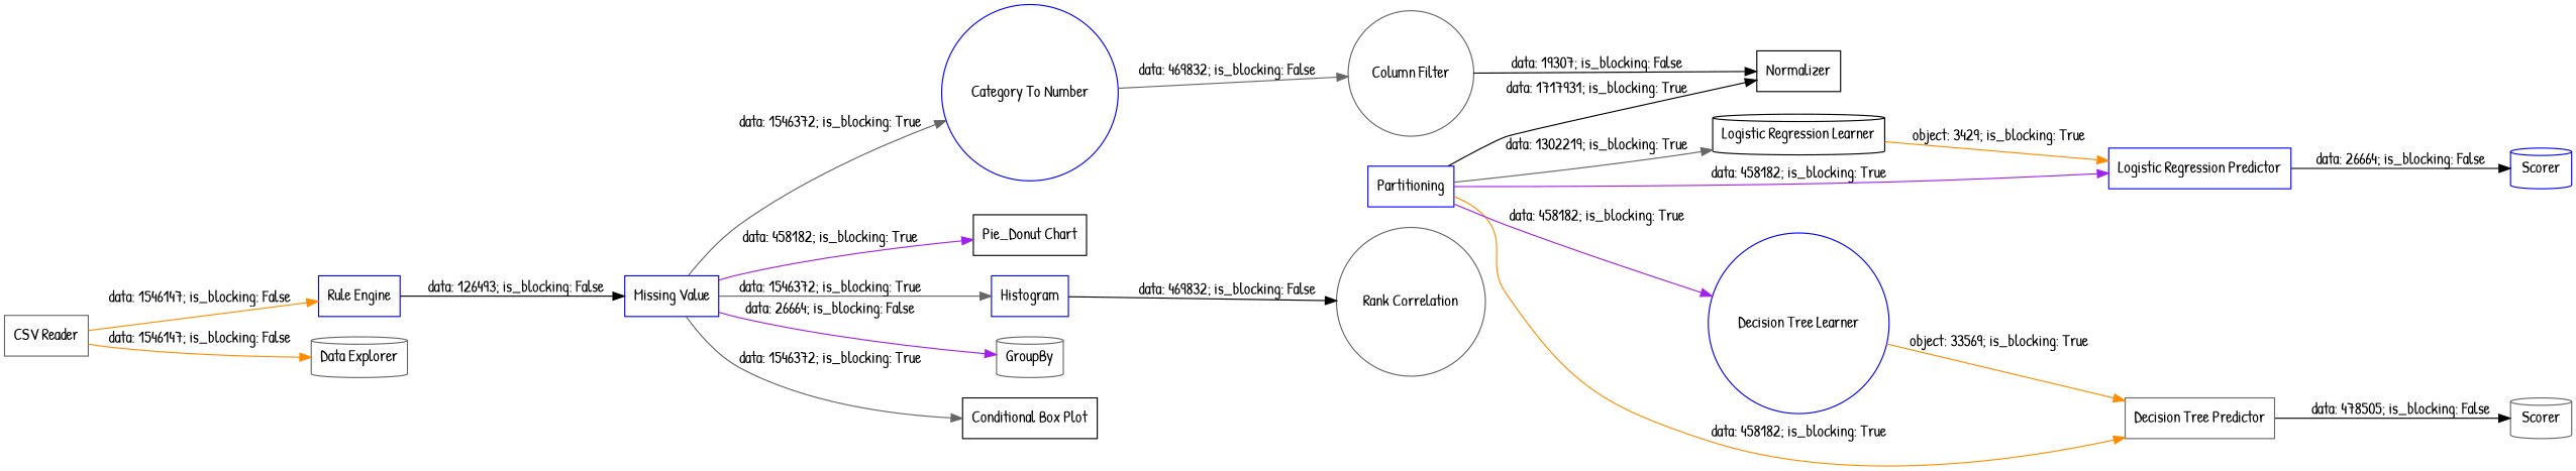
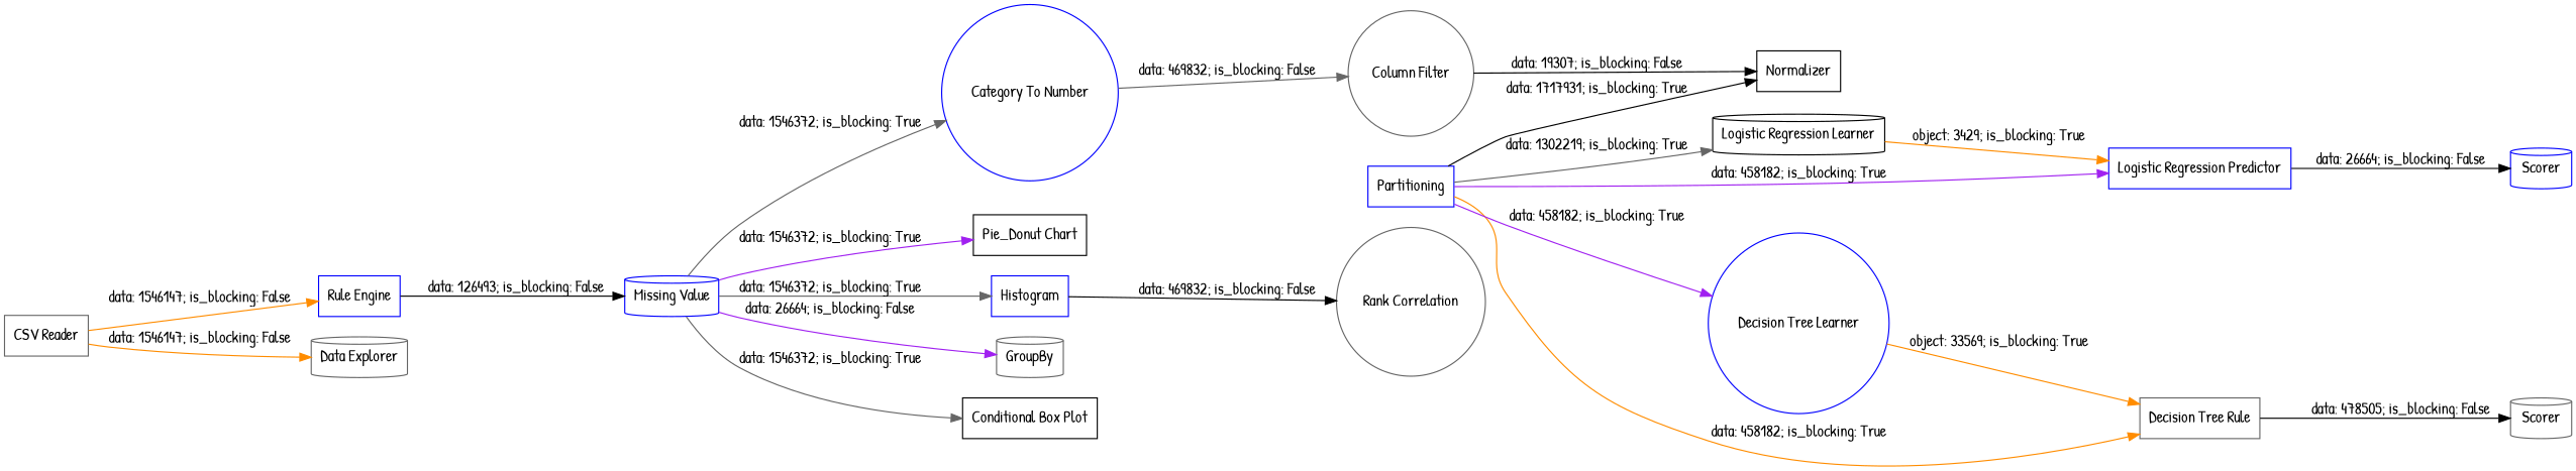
  digraph {
    fontname="Patrick Hand"
    rankdir=LR
    node [color=blue fontname="Patrick Hand" shape=box]
    edge [color=black fontname="Patrick Hand"]
    n1 [color=black label="Logistic Regression Learner" shape=cylinder]
    n2 [label="Logistic Regression Predictor"]
    n3 [label=Scorer shape=cylinder]
    n4 [label="Rule Engine"]
-   n5 [label="Missing Value"]
+   n5 [label="Missing Value" shape=cylinder]
    n6 [label="Category To Number" shape=circle]
    n7 [color=black label="Pie_Donut Chart"]
    n8 [label=Histogram]
    n9 [color=gray40 label=GroupBy shape=cylinder]
    n10 [color=black label="Conditional Box Plot"]
    n11 [color=gray40 label="Column Filter" shape=circle]
    n12 [color=black label=Normalizer]
    n13 [color=gray40 label="Rank Correlation" shape=circle]
    n14 [label=Partitioning]
-   n15 [color=gray40 label="Decision Tree Predictor"]
+   n15 [color=gray40 label="Decision Tree Rule"]
    n16 [label="Decision Tree Learner" shape=circle]
    n17 [color=gray40 label=Scorer shape=cylinder]
    n18 [color=gray40 label="CSV Reader"]
    n19 [color=gray40 label="Data Explorer" shape=cylinder]
    n1 -> n2 [color=darkorange label="object: 3429; is_blocking: True"]
    n2 -> n3 [label="data: 26664; is_blocking: False"]
    n4 -> n5 [label="data: 126493; is_blocking: False"]
    n5 -> n6 [color=gray40 label="data: 1546372; is_blocking: True"]
-   n5 -> n7 [color=purple label="data: 458182; is_blocking: True"]
+   n5 -> n7 [color=purple label="data: 1546372; is_blocking: True"]
    n5 -> n8 [color=gray40 label="data: 1546372; is_blocking: True"]
    n5 -> n9 [color=purple label="data: 26664; is_blocking: False"]
    n5 -> n10 [color=gray40 label="data: 1546372; is_blocking: True"]
    n6 -> n11 [color=gray40 label="data: 469832; is_blocking: False"]
    n8 -> n13 [label="data: 469832; is_blocking: False"]
    n11 -> n12 [label="data: 19307; is_blocking: False"]
    n14 -> n1 [color=gray40 label="data: 1302219; is_blocking: True"]
    n14 -> n2 [color=purple label="data: 458182; is_blocking: True"]
    n14 -> n12 [label="data: 1717931; is_blocking: True"]
    n14 -> n15 [color=darkorange label="data: 458182; is_blocking: True"]
    n14 -> n16 [color=purple label="data: 458182; is_blocking: True"]
    n15 -> n17 [label="data: 478505; is_blocking: False"]
    n16 -> n15 [color=darkorange label="object: 33569; is_blocking: True"]
    n18 -> n4 [color=darkorange label="data: 1546147; is_blocking: False"]
    n18 -> n19 [color=darkorange label="data: 1546147; is_blocking: False"]
  }
